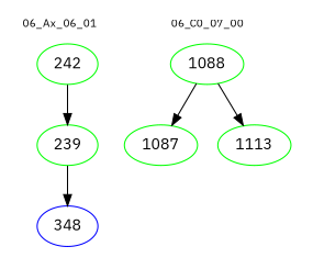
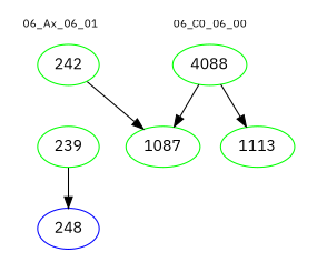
  digraph {
    fontname="IBM Plex Sans"
    node [color=green fontname="IBM Plex Sans"]
    edge [color=black fontname="IBM Plex Sans"]
    n1 [label=242]
    n2 [label=239]
-   n3 [color=blue label=348]
-   n4 [label=1088]
+   n3 [color=blue label=248]
+   n4 [label=4088]
    n5 [label=1087]
    n6 [label=1113]
    subgraph cluster_1 {
      color=white
      fontsize=10
      label="06_Ax_06_01"
      n1
      n2
      n3
    }
    subgraph cluster_2 {
      color=white
      fontsize=10
-     label="06_C0_07_00"
+     label="06_C0_06_00"
      n4
      n5
      n6
    }
-   n1 -> n2
+   n1 -> n5
    n2 -> n3
    n4 -> n5
    n4 -> n6
  }
